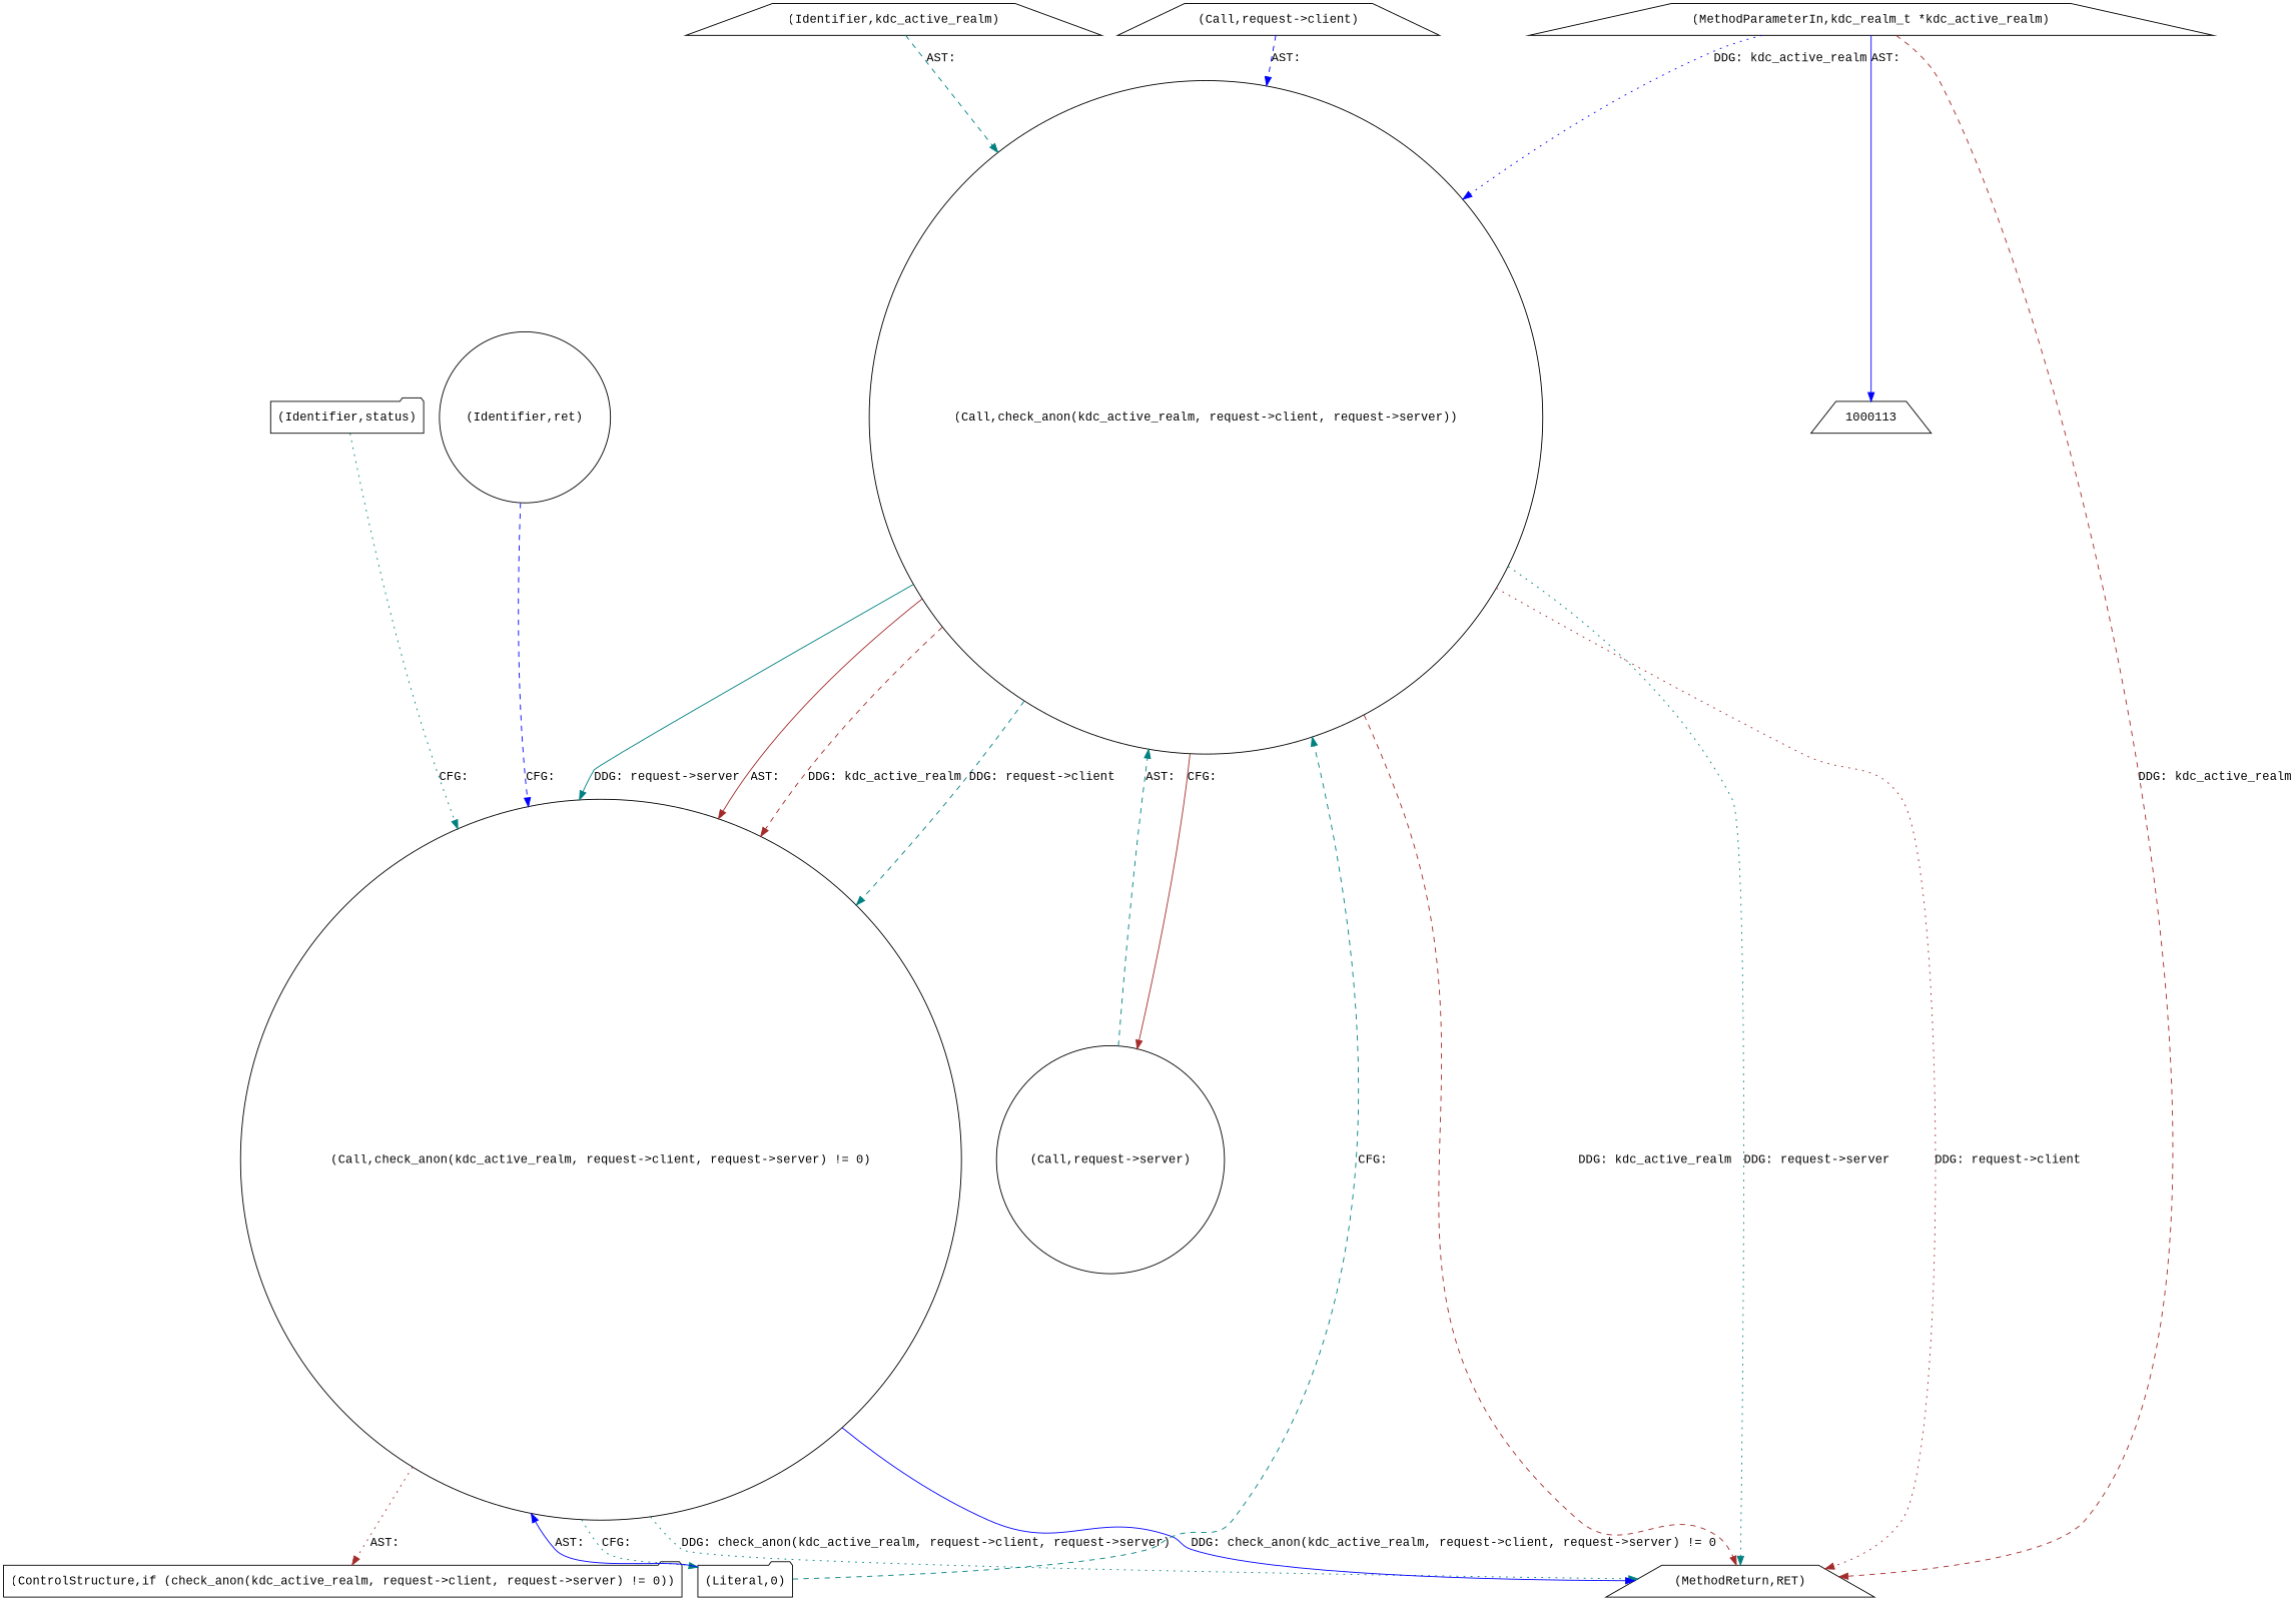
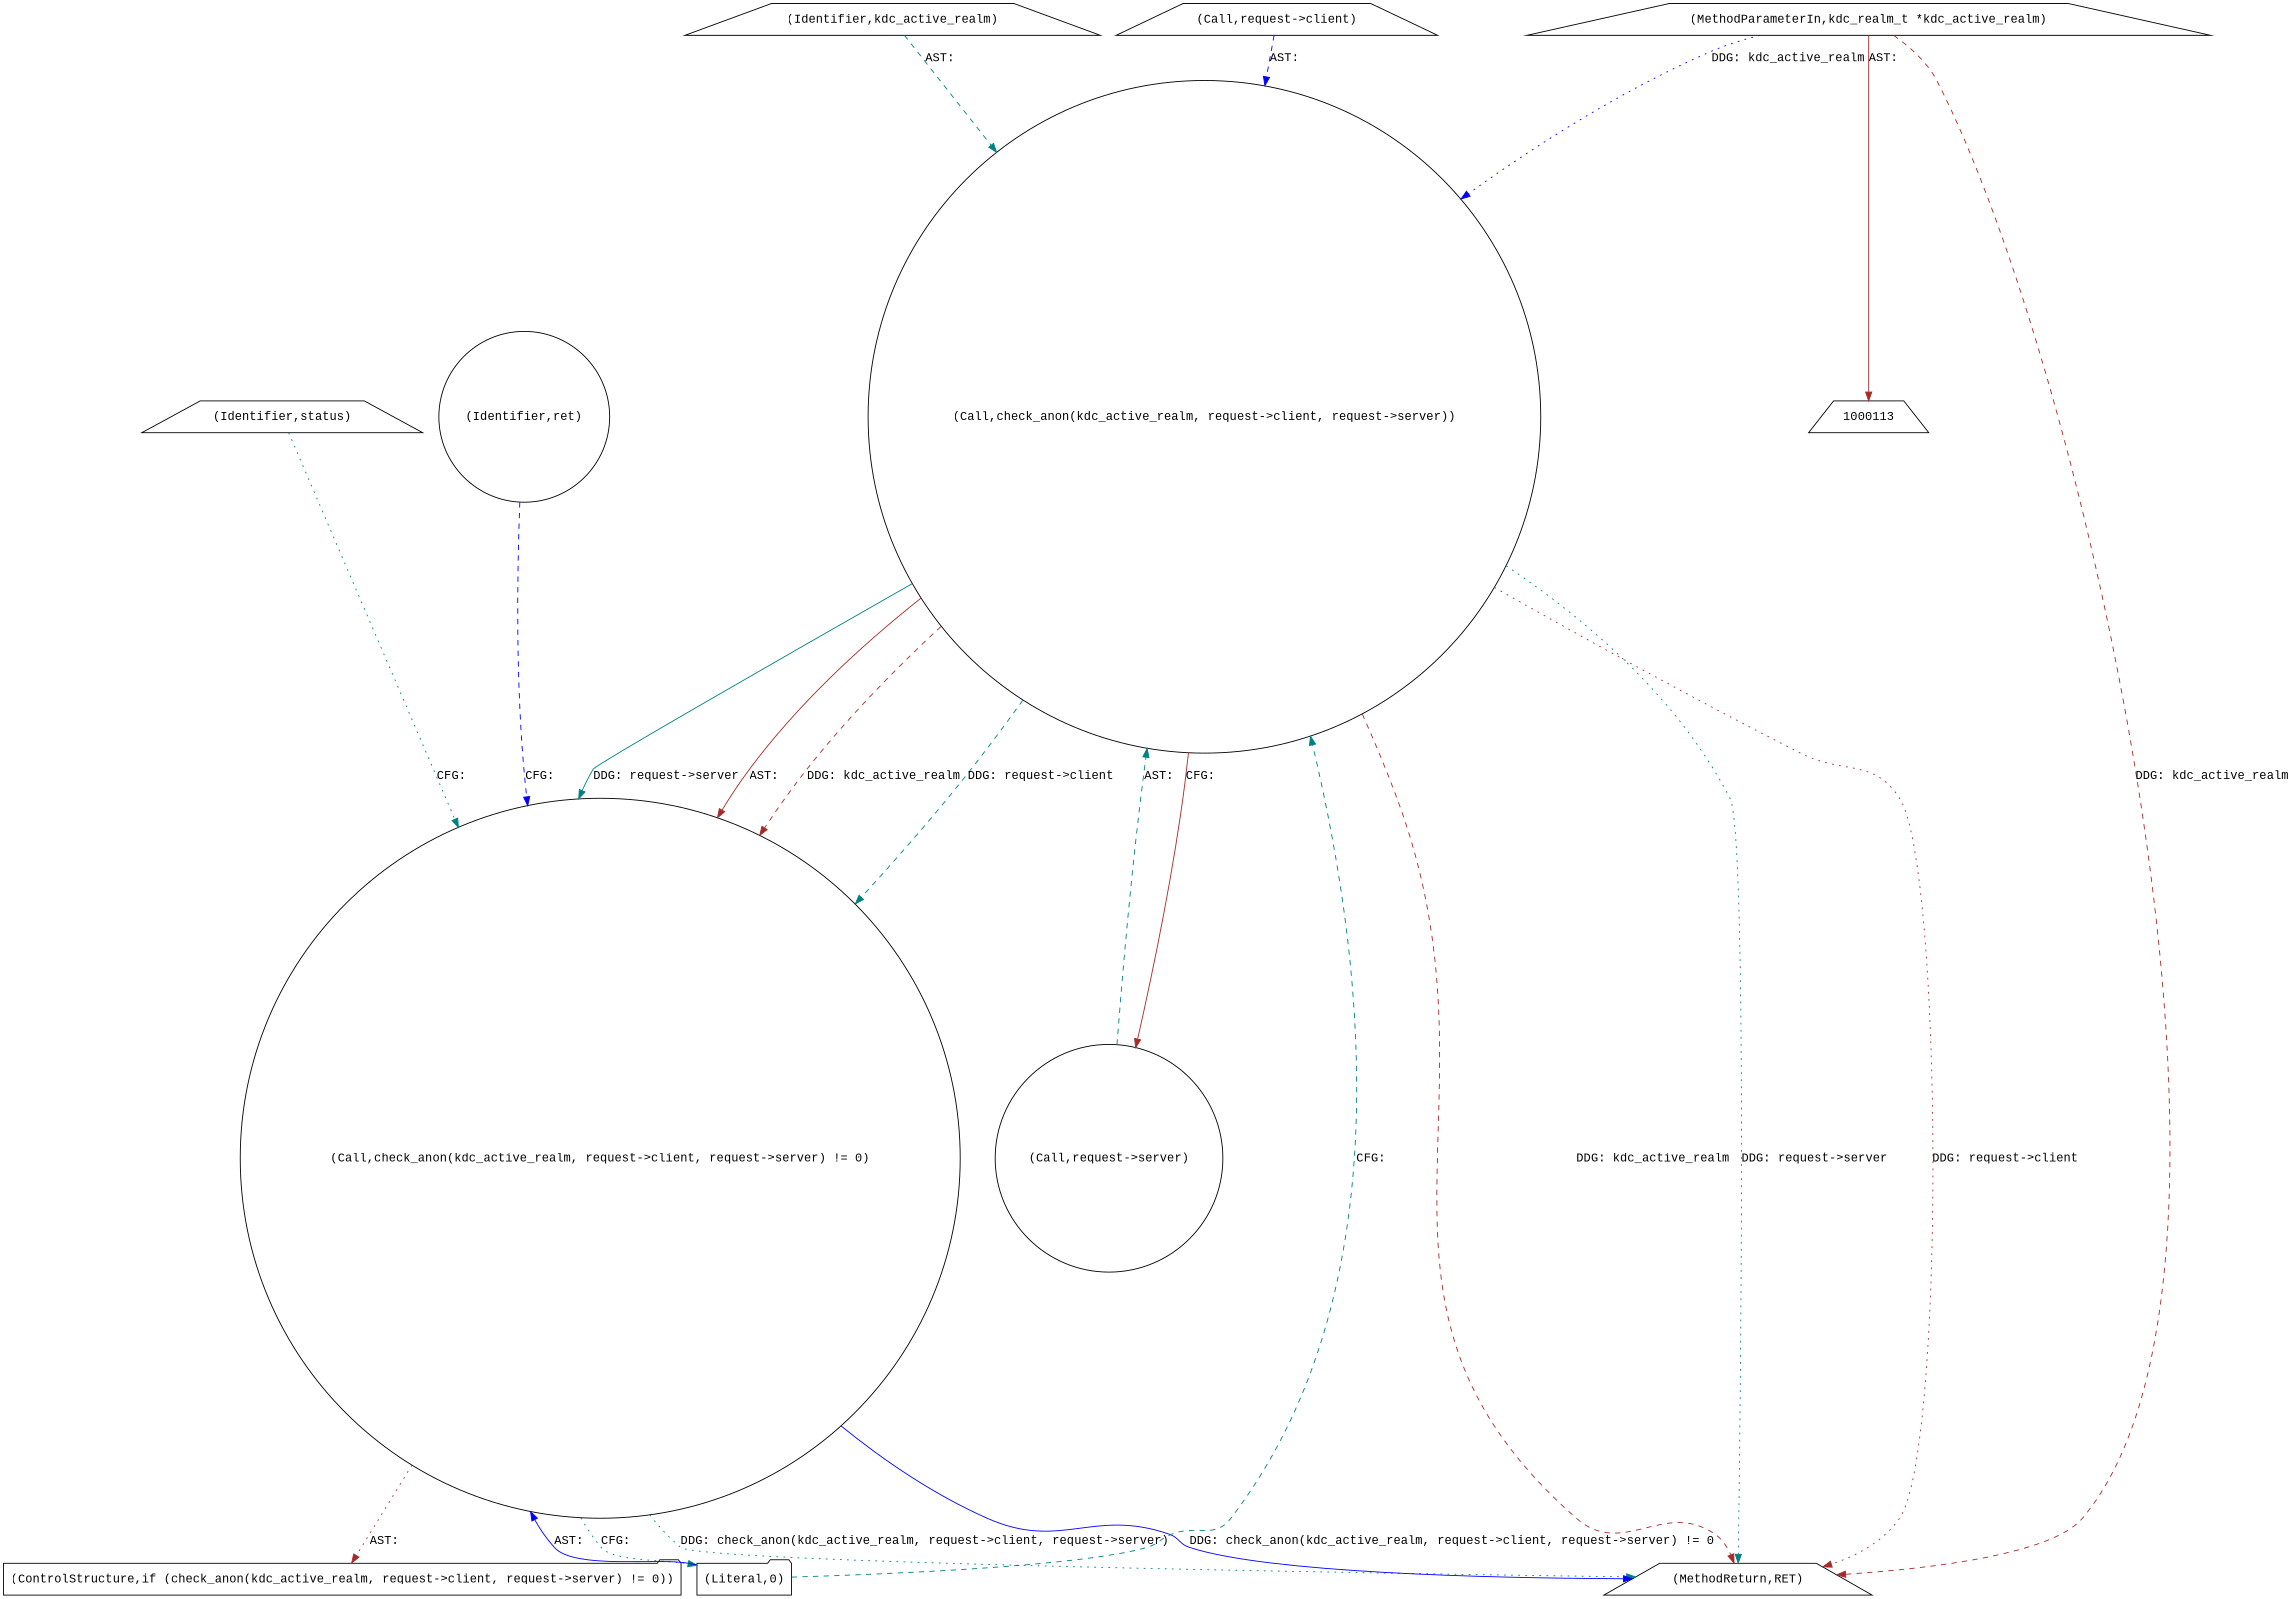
  digraph {
    fontname="Liberation Mono"
    node [fontname="Liberation Mono" shape=trapezium]
    edge [color=teal fontname="Liberation Mono" style=dashed]
    n1 [label="(Call,check_anon(kdc_active_realm, request->client, request->server))" shape=circle]
    n2 [label="(Call,check_anon(kdc_active_realm, request->client, request->server) != 0)" shape=circle]
    n3 [label="(MethodReturn,RET)"]
    n4 [label="(Call,request->server)" shape=circle]
    n5 [label="(ControlStructure,if (check_anon(kdc_active_realm, request->client, request->server) != 0))" shape=folder]
    n6 [label="(Literal,0)" shape=folder]
    n7 [label="(MethodParameterIn,kdc_realm_t *kdc_active_realm)"]
    1000113
    n9 [label="(Call,request->client)"]
-   n10 [label="(Identifier,status)" shape=folder]
+   n10 [label="(Identifier,status)"]
    n11 [label="(Identifier,ret)" shape=circle]
    n12 [label="(Identifier,kdc_active_realm)"]
    n1 -> n2 [color=brown label="AST: " style=solid]
    n1 -> n2 [color=brown label="DDG: kdc_active_realm"]
    n1 -> n2 [label="DDG: request->client"]
    n1 -> n2 [label="DDG: request->server" style=solid]
    n1 -> n3 [color=brown label="DDG: request->client" style=dotted]
    n1 -> n3 [color=brown label="DDG: kdc_active_realm"]
    n1 -> n3 [label="DDG: request->server" style=dotted]
    n1 -> n4 [color=brown label="CFG: " style=solid]
    n2 -> n3 [label="DDG: check_anon(kdc_active_realm, request->client, request->server)" style=dotted]
    n2 -> n3 [color=blue label="DDG: check_anon(kdc_active_realm, request->client, request->server) != 0" style=solid]
    n2 -> n5 [color=brown label="AST: " style=dotted]
    n2 -> n6 [label="CFG: " style=dotted]
    n4 -> n1 [label="AST: "]
    n6 -> n1 [label="CFG: "]
    n6 -> n2 [color=blue label="AST: " style=solid]
    n7 -> n1 [color=blue label="DDG: kdc_active_realm" style=dotted]
    n7 -> n3 [color=brown label="DDG: kdc_active_realm"]
-   n7 -> 1000113 [color=blue label="AST: " style=solid]
+   n7 -> 1000113 [color=brown label="AST: " style=solid]
    n9 -> n1 [color=blue label="AST: "]
    n10 -> n2 [label="CFG: " style=dotted]
    n11 -> n2 [color=blue label="CFG: "]
    n12 -> n1 [label="AST: "]
  }
